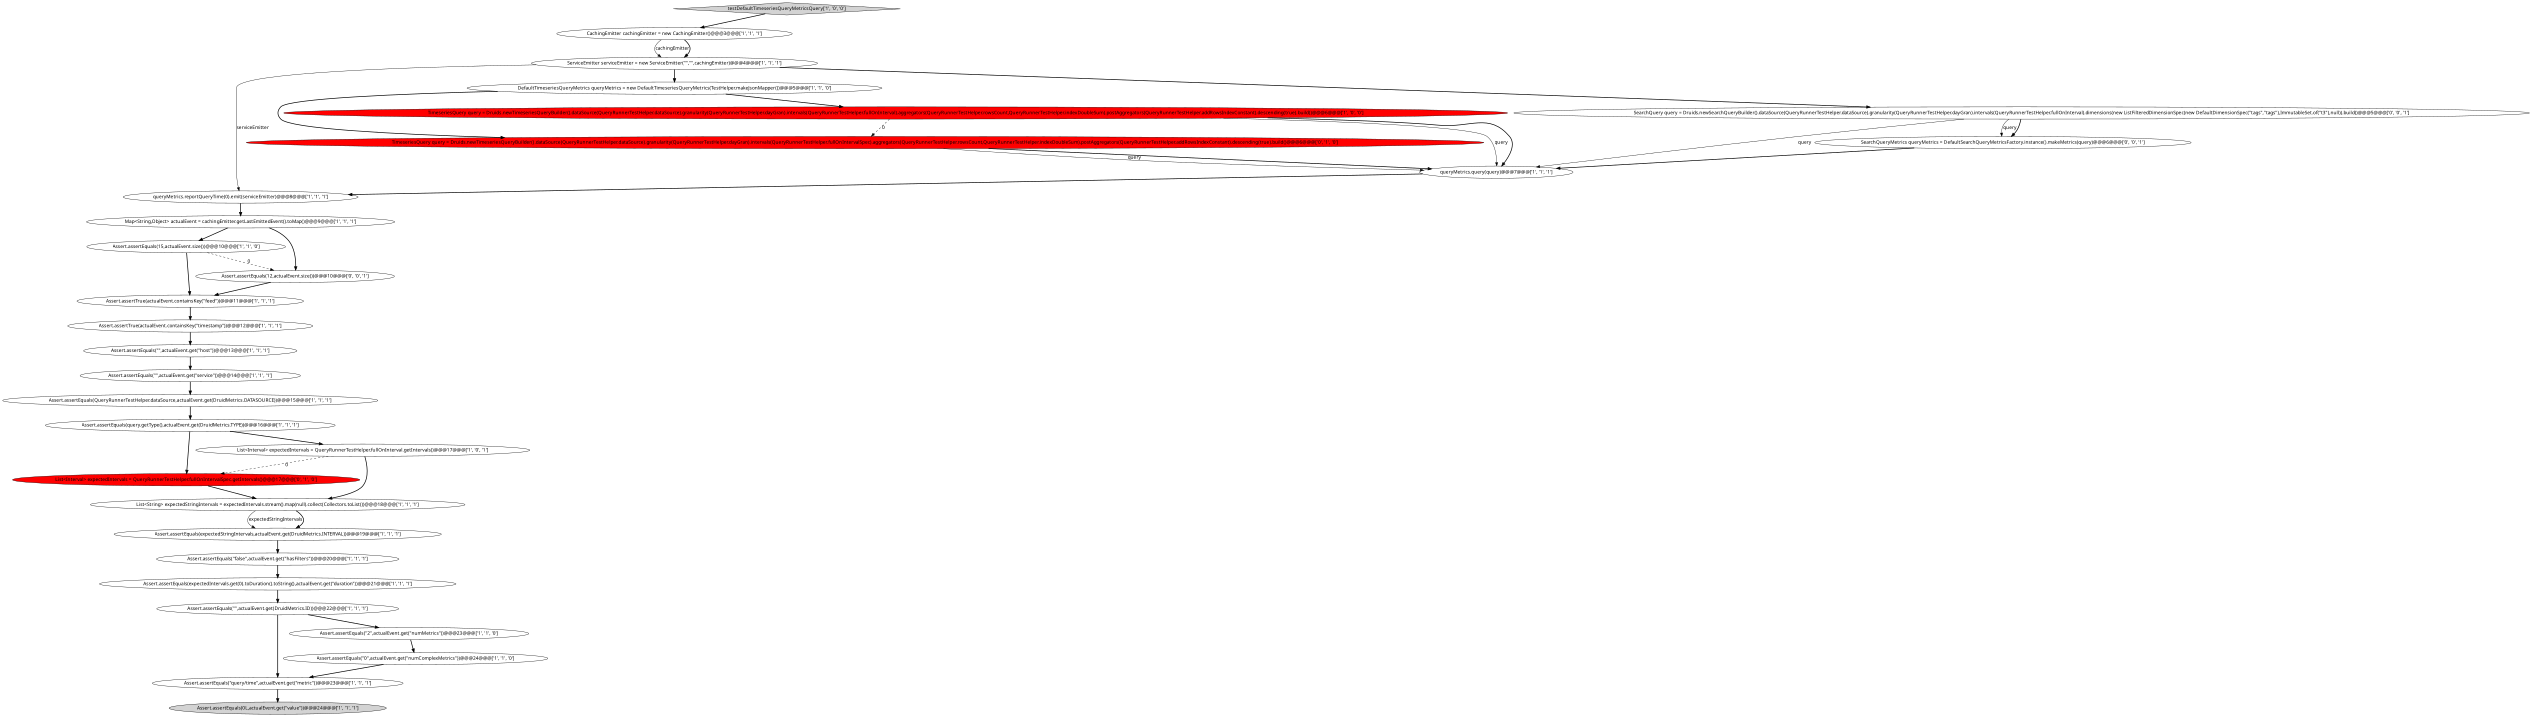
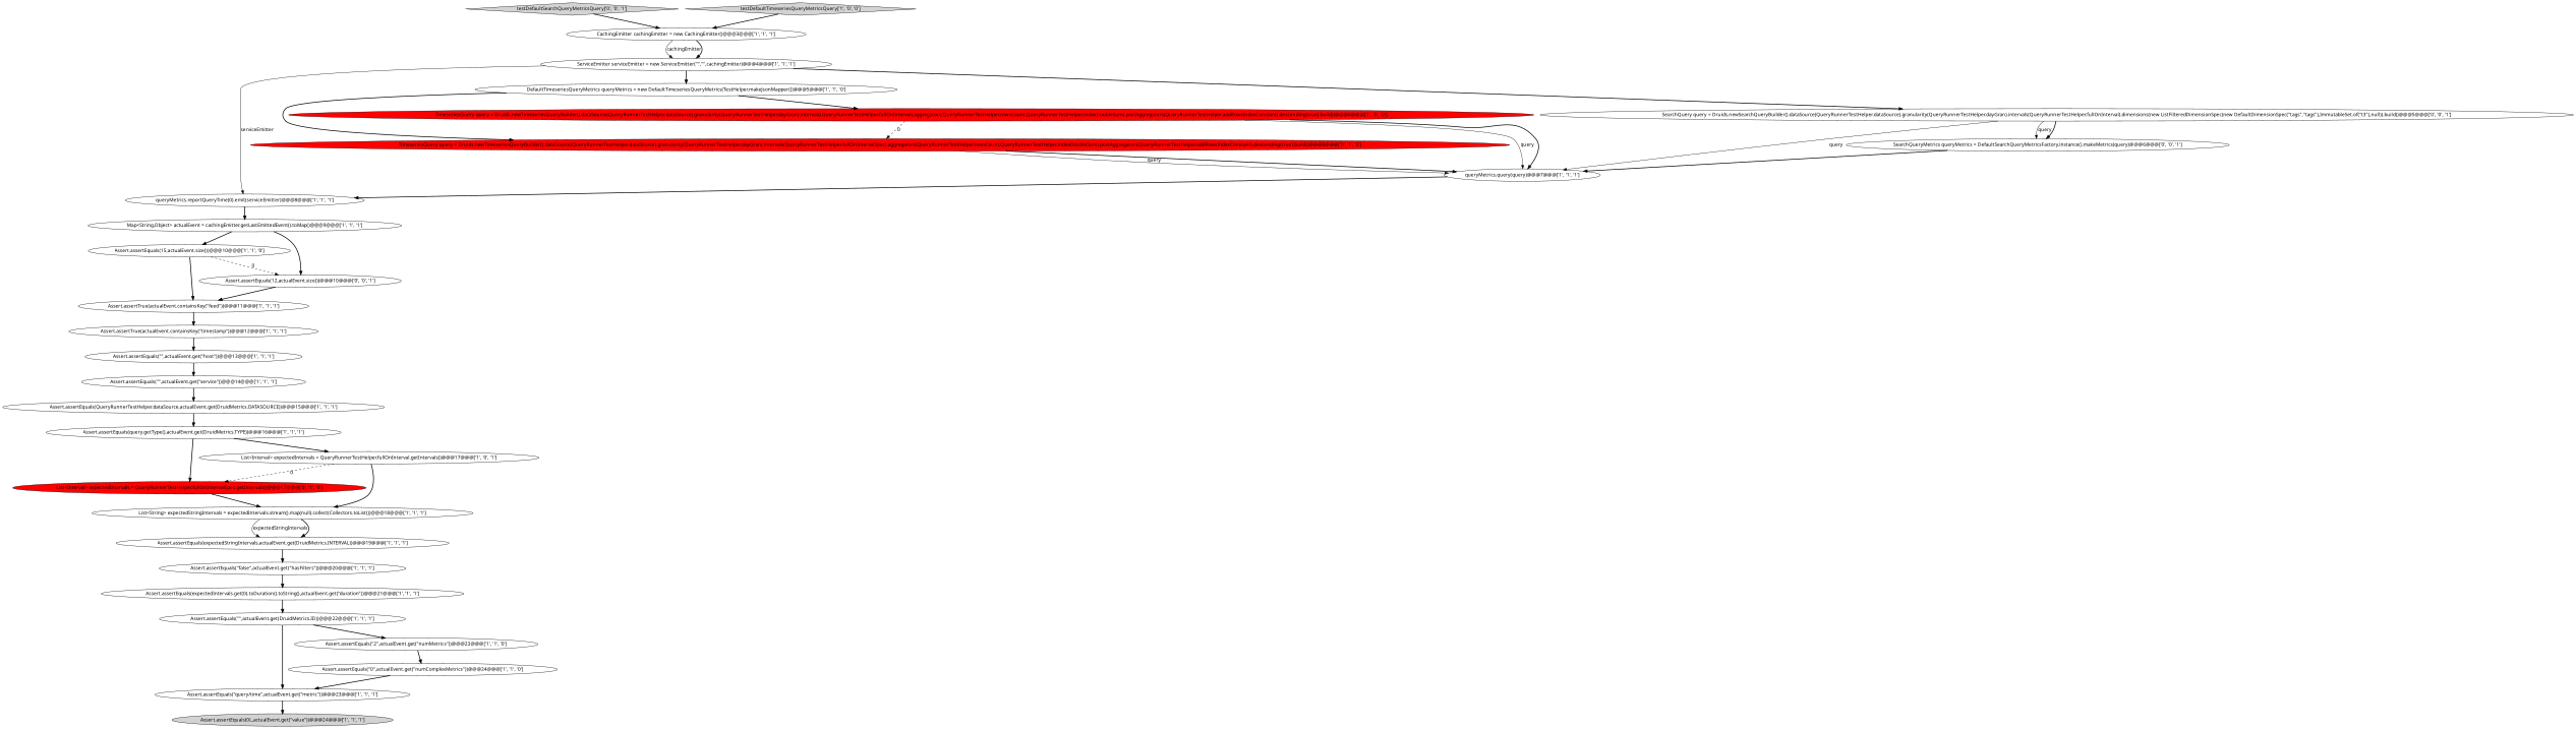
  digraph {
    fontname="Noto Sans"
    node [fillcolor=white fontname="Noto Sans" shape=ellipse style=filled]
    edge [fontname="Noto Sans" style=bold]
    n1 [label="Assert.assertEquals(\"0\",actualEvent.get(\"numComplexMetrics\"))@@@24@@@['1', '1', '0']"]
    n2 [label="Assert.assertEquals(\"query/time\",actualEvent.get(\"metric\"))@@@23@@@['1', '1', '1']"]
    n3 [fillcolor=lightgray label="Assert.assertEquals(0L,actualEvent.get(\"value\"))@@@24@@@['1', '1', '1']"]
    n4 [label="Assert.assertEquals(\"\",actualEvent.get(DruidMetrics.ID))@@@22@@@['1', '1', '1']"]
    n5 [label="Assert.assertEquals(\"2\",actualEvent.get(\"numMetrics\"))@@@23@@@['1', '1', '0']"]
    n6 [label="CachingEmitter cachingEmitter = new CachingEmitter()@@@3@@@['1', '1', '1']"]
    n7 [label="ServiceEmitter serviceEmitter = new ServiceEmitter(\"\",\"\",cachingEmitter)@@@4@@@['1', '1', '1']"]
    n8 [fillcolor=red label="TimeseriesQuery query = Druids.newTimeseriesQueryBuilder().dataSource(QueryRunnerTestHelper.dataSource).granularity(QueryRunnerTestHelper.dayGran).intervals(QueryRunnerTestHelper.fullOnInterval).aggregators(QueryRunnerTestHelper.rowsCount,QueryRunnerTestHelper.indexDoubleSum).postAggregators(QueryRunnerTestHelper.addRowsIndexConstant).descending(true).build()@@@6@@@['1', '0', '0']"]
    n9 [fillcolor=red label="TimeseriesQuery query = Druids.newTimeseriesQueryBuilder().dataSource(QueryRunnerTestHelper.dataSource).granularity(QueryRunnerTestHelper.dayGran).intervals(QueryRunnerTestHelper.fullOnIntervalSpec).aggregators(QueryRunnerTestHelper.rowsCount,QueryRunnerTestHelper.indexDoubleSum).postAggregators(QueryRunnerTestHelper.addRowsIndexConstant).descending(true).build()@@@6@@@['0', '1', '0']"]
    n10 [label="queryMetrics.query(query)@@@7@@@['1', '1', '1']"]
    n11 [label="queryMetrics.reportQueryTime(0).emit(serviceEmitter)@@@8@@@['1', '1', '1']"]
    n12 [label="Assert.assertEquals(expectedStringIntervals,actualEvent.get(DruidMetrics.INTERVAL))@@@19@@@['1', '1', '1']"]
    n13 [label="Assert.assertEquals(\"false\",actualEvent.get(\"hasFilters\"))@@@20@@@['1', '1', '1']"]
    n14 [label="Assert.assertEquals(expectedIntervals.get(0).toDuration().toString(),actualEvent.get(\"duration\"))@@@21@@@['1', '1', '1']"]
    n15 [label="DefaultTimeseriesQueryMetrics queryMetrics = new DefaultTimeseriesQueryMetrics(TestHelper.makeJsonMapper())@@@5@@@['1', '1', '0']"]
    n16 [label="SearchQuery query = Druids.newSearchQueryBuilder().dataSource(QueryRunnerTestHelper.dataSource).granularity(QueryRunnerTestHelper.dayGran).intervals(QueryRunnerTestHelper.fullOnInterval).dimensions(new ListFilteredDimensionSpec(new DefaultDimensionSpec(\"tags\",\"tags\"),ImmutableSet.of(\"t3\"),null)).build()@@@5@@@['0', '0', '1']"]
    n17 [label="Map<String,Object> actualEvent = cachingEmitter.getLastEmittedEvent().toMap()@@@9@@@['1', '1', '1']"]
    n18 [label="SearchQueryMetrics queryMetrics = DefaultSearchQueryMetricsFactory.instance().makeMetrics(query)@@@6@@@['0', '0', '1']"]
    n19 [label="Assert.assertEquals(15,actualEvent.size())@@@10@@@['1', '1', '0']"]
    n20 [label="Assert.assertEquals(12,actualEvent.size())@@@10@@@['0', '0', '1']"]
    n21 [label="Assert.assertTrue(actualEvent.containsKey(\"feed\"))@@@11@@@['1', '1', '1']"]
    n22 [label="Assert.assertTrue(actualEvent.containsKey(\"timestamp\"))@@@12@@@['1', '1', '1']"]
    n23 [label="Assert.assertEquals(QueryRunnerTestHelper.dataSource,actualEvent.get(DruidMetrics.DATASOURCE))@@@15@@@['1', '1', '1']"]
    n24 [label="Assert.assertEquals(query.getType(),actualEvent.get(DruidMetrics.TYPE))@@@16@@@['1', '1', '1']"]
    n25 [fillcolor=red label="List<Interval> expectedIntervals = QueryRunnerTestHelper.fullOnIntervalSpec.getIntervals()@@@17@@@['0', '1', '0']"]
    n26 [label="List<Interval> expectedIntervals = QueryRunnerTestHelper.fullOnInterval.getIntervals()@@@17@@@['1', '0', '1']"]
    n27 [label="List<String> expectedStringIntervals = expectedIntervals.stream().map(null).collect(Collectors.toList())@@@18@@@['1', '1', '1']"]
    n28 [label="Assert.assertEquals(\"\",actualEvent.get(\"host\"))@@@13@@@['1', '1', '1']"]
    n29 [label="Assert.assertEquals(\"\",actualEvent.get(\"service\"))@@@14@@@['1', '1', '1']"]
+   n30 [fillcolor=lightgray label="testDefaultSearchQueryMetricsQuery['0', '0', '1']" shape=diamond]
    n31 [fillcolor=lightgray label="testDefaultTimeseriesQueryMetricsQuery['1', '0', '0']" shape=diamond]
    n1 -> n2
    n2 -> n3
    n4 -> n2
    n4 -> n5
    n5 -> n1
    n6 -> n7 [label=cachingEmitter style=solid]
    n6 -> n7
    n7 -> n11 [label=serviceEmitter style=solid]
    n7 -> n15
    n7 -> n16
    n8 -> n9 [label=0 style=dashed]
    n8 -> n10 [label=query style=solid]
    n8 -> n10
    n9 -> n10
    n9 -> n10 [label=query style=solid]
    n10 -> n11
    n11 -> n17
    n12 -> n13
    n13 -> n14
    n14 -> n4
    n15 -> n8
    n15 -> n9
    n16 -> n10 [label=query style=solid]
    n16 -> n18 [label=query style=solid]
    n16 -> n18
    n17 -> n19
    n17 -> n20
    n18 -> n10
    n19 -> n20 [label=0 style=dashed]
    n19 -> n21
    n20 -> n21
    n21 -> n22
    n22 -> n28
    n23 -> n24
    n24 -> n25
    n24 -> n26
    n25 -> n27
    n26 -> n25 [label=0 style=dashed]
    n26 -> n27
    n27 -> n12 [label=expectedStringIntervals style=solid]
    n27 -> n12
    n28 -> n29
    n29 -> n23
+   n30 -> n6
    n31 -> n6
  }
